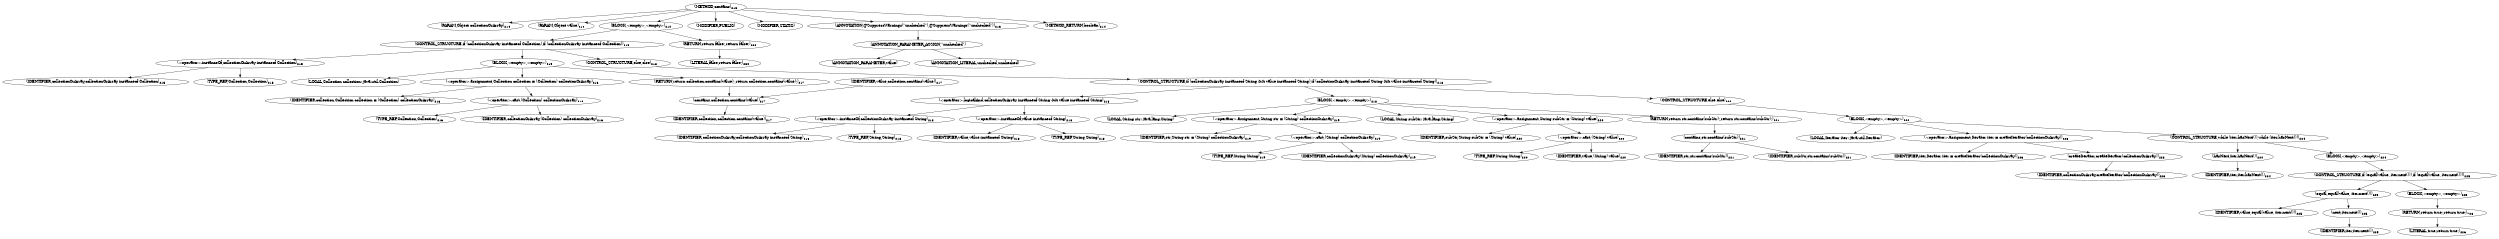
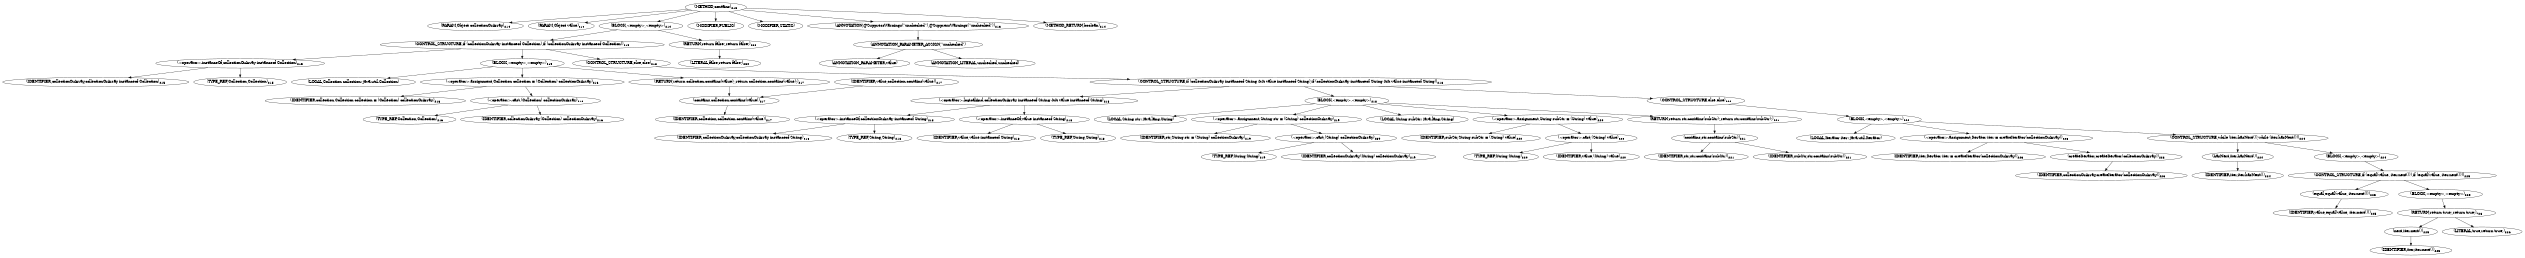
  digraph {
    n1 [label=<(METHOD,contains)<SUB>213</SUB>>]
    n2 [label=<(PARAM,Object collectionOrArray)<SUB>214</SUB>>]
    n3 [label=<(PARAM,Object value)<SUB>214</SUB>>]
    n4 [label=<(BLOCK,&lt;empty&gt;,&lt;empty&gt;)<SUB>214</SUB>>]
    n5 [label=<(MODIFIER,PUBLIC)>]
    n6 [label=<(MODIFIER,STATIC)>]
    n7 [label=<(ANNOTATION,@SuppressWarnings(&quot;unchecked&quot;),@SuppressWarnings(&quot;unchecked&quot;))<SUB>213</SUB>>]
    n8 [label=<(METHOD_RETURN,boolean)<SUB>214</SUB>>]
    n9 [label=<(CONTROL_STRUCTURE,if (collectionOrArray instanceof Collection),if (collectionOrArray instanceof Collection))<SUB>215</SUB>>]
    n10 [label=<(RETURN,return false;,return false;)<SUB>230</SUB>>]
    n11 [label=<(ANNOTATION_PARAMETER_ASSIGN,&quot;unchecked&quot;)>]
    n12 [label=<(&lt;operator&gt;.instanceOf,collectionOrArray instanceof Collection)<SUB>215</SUB>>]
    n13 [label=<(BLOCK,&lt;empty&gt;,&lt;empty&gt;)<SUB>215</SUB>>]
    n14 [label=<(CONTROL_STRUCTURE,else,else)<SUB>218</SUB>>]
    n15 [label=<(LITERAL,false,return false;)<SUB>230</SUB>>]
    n16 [label=<(IDENTIFIER,collectionOrArray,collectionOrArray instanceof Collection)<SUB>215</SUB>>]
    n17 [label=<(TYPE_REF,Collection,Collection)<SUB>215</SUB>>]
    n18 [label=<(LOCAL,Collection collection: java.util.Collection)>]
    n19 [label=<(&lt;operator&gt;.assignment,Collection collection = (Collection) collectionOrArray)<SUB>216</SUB>>]
    n20 [label=<(RETURN,return collection.contains(value);,return collection.contains(value);)<SUB>217</SUB>>]
    n21 [label=<(CONTROL_STRUCTURE,if (collectionOrArray instanceof String &amp;&amp; value instanceof String),if (collectionOrArray instanceof String &amp;&amp; value instanceof String))<SUB>218</SUB>>]
    n22 [label=<(IDENTIFIER,collection,Collection collection = (Collection) collectionOrArray)<SUB>216</SUB>>]
    n23 [label=<(&lt;operator&gt;.cast,(Collection) collectionOrArray)<SUB>216</SUB>>]
    n24 [label=<(contains,collection.contains(value))<SUB>217</SUB>>]
    n25 [label=<(TYPE_REF,Collection,Collection)<SUB>216</SUB>>]
    n26 [label=<(IDENTIFIER,collectionOrArray,(Collection) collectionOrArray)<SUB>216</SUB>>]
    n27 [label=<(IDENTIFIER,collection,collection.contains(value))<SUB>217</SUB>>]
    n28 [label=<(IDENTIFIER,value,collection.contains(value))<SUB>217</SUB>>]
    n29 [label=<(&lt;operator&gt;.logicalAnd,collectionOrArray instanceof String &amp;&amp; value instanceof String)<SUB>218</SUB>>]
    n30 [label=<(BLOCK,&lt;empty&gt;,&lt;empty&gt;)<SUB>218</SUB>>]
    n31 [label=<(CONTROL_STRUCTURE,else,else)<SUB>222</SUB>>]
    n32 [label=<(&lt;operator&gt;.instanceOf,collectionOrArray instanceof String)<SUB>218</SUB>>]
    n33 [label=<(&lt;operator&gt;.instanceOf,value instanceof String)<SUB>218</SUB>>]
    n34 [label=<(LOCAL,String str: java.lang.String)>]
    n35 [label=<(&lt;operator&gt;.assignment,String str = (String) collectionOrArray)<SUB>219</SUB>>]
    n36 [label=<(LOCAL,String subStr: java.lang.String)>]
    n37 [label=<(&lt;operator&gt;.assignment,String subStr = (String) value)<SUB>220</SUB>>]
    n38 [label=<(RETURN,return str.contains(subStr);,return str.contains(subStr);)<SUB>221</SUB>>]
    n39 [label=<(BLOCK,&lt;empty&gt;,&lt;empty&gt;)<SUB>222</SUB>>]
    n40 [label=<(IDENTIFIER,collectionOrArray,collectionOrArray instanceof String)<SUB>218</SUB>>]
    n41 [label=<(TYPE_REF,String,String)<SUB>218</SUB>>]
    n42 [label=<(IDENTIFIER,value,value instanceof String)<SUB>218</SUB>>]
    n43 [label=<(TYPE_REF,String,String)<SUB>218</SUB>>]
    n44 [label=<(IDENTIFIER,str,String str = (String) collectionOrArray)<SUB>219</SUB>>]
-   n45 [label=<(&lt;operator&gt;.cast,(String) collectionOrArray)<SUB>219</SUB>>]
+   n45 [label=<(&lt;operator&gt;.cast,(String) collectionOrArray)<SUB>239</SUB>>]
    n46 [label=<(IDENTIFIER,subStr,String subStr = (String) value)<SUB>220</SUB>>]
    n47 [label=<(&lt;operator&gt;.cast,(String) value)<SUB>220</SUB>>]
    n48 [label=<(contains,str.contains(subStr))<SUB>221</SUB>>]
    n49 [label=<(TYPE_REF,String,String)<SUB>219</SUB>>]
    n50 [label=<(IDENTIFIER,collectionOrArray,(String) collectionOrArray)<SUB>219</SUB>>]
    n51 [label=<(TYPE_REF,String,String)<SUB>220</SUB>>]
    n52 [label=<(IDENTIFIER,value,(String) value)<SUB>220</SUB>>]
    n53 [label=<(IDENTIFIER,str,str.contains(subStr))<SUB>221</SUB>>]
    n54 [label=<(IDENTIFIER,subStr,str.contains(subStr))<SUB>221</SUB>>]
    n55 [label=<(LOCAL,Iterator iter: java.util.Iterator)>]
    n56 [label=<(&lt;operator&gt;.assignment,Iterator iter = createIterator(collectionOrArray))<SUB>223</SUB>>]
    n57 [label=<(CONTROL_STRUCTURE,while (iter.hasNext()),while (iter.hasNext()))<SUB>224</SUB>>]
    n58 [label=<(IDENTIFIER,iter,Iterator iter = createIterator(collectionOrArray))<SUB>223</SUB>>]
    n59 [label=<(createIterator,createIterator(collectionOrArray))<SUB>223</SUB>>]
    n60 [label=<(hasNext,iter.hasNext())<SUB>224</SUB>>]
    n61 [label=<(BLOCK,&lt;empty&gt;,&lt;empty&gt;)<SUB>224</SUB>>]
    n62 [label=<(IDENTIFIER,collectionOrArray,createIterator(collectionOrArray))<SUB>223</SUB>>]
    n63 [label=<(IDENTIFIER,iter,iter.hasNext())<SUB>224</SUB>>]
    n64 [label=<(CONTROL_STRUCTURE,if (equal(value, iter.next())),if (equal(value, iter.next())))<SUB>225</SUB>>]
    n65 [label=<(equal,equal(value, iter.next()))<SUB>225</SUB>>]
    n66 [label=<(BLOCK,&lt;empty&gt;,&lt;empty&gt;)<SUB>225</SUB>>]
    n67 [label=<(IDENTIFIER,value,equal(value, iter.next()))<SUB>225</SUB>>]
    n68 [label=<(next,iter.next())<SUB>225</SUB>>]
    n69 [label=<(RETURN,return true;,return true;)<SUB>726</SUB>>]
    n70 [label=<(IDENTIFIER,iter,iter.next())<SUB>225</SUB>>]
    n71 [label=<(LITERAL,true,return true;)<SUB>226</SUB>>]
    n72 [label=<(ANNOTATION_PARAMETER,value)>]
    n73 [label=<(ANNOTATION_LITERAL,unchecked,unchecked)>]
    n1 -> n2
    n1 -> n3
    n1 -> n4
    n1 -> n5
    n1 -> n6
    n1 -> n7
    n1 -> n8
    n4 -> n9
    n4 -> n10
    n7 -> n11
    n9 -> n12
    n9 -> n13
    n9 -> n14
    n10 -> n15
    n11 -> n72
    n11 -> n73
    n12 -> n16
    n12 -> n17
    n13 -> n18
    n13 -> n19
    n13 -> n20
    n14 -> n21
    n19 -> n22
    n19 -> n23
    n20 -> n24
    n21 -> n29
    n21 -> n30
    n21 -> n31
    n23 -> n25
    n23 -> n26
    n24 -> n27
    n28 -> n24
    n29 -> n32
    n29 -> n33
    n30 -> n34
    n30 -> n35
    n30 -> n36
    n30 -> n37
    n30 -> n38
    n31 -> n39
    n32 -> n40
    n32 -> n41
    n33 -> n42
    n33 -> n43
    n35 -> n44
    n35 -> n45
    n37 -> n46
    n37 -> n47
    n38 -> n48
    n39 -> n55
    n39 -> n56
    n39 -> n57
    n45 -> n49
    n45 -> n50
    n47 -> n51
    n47 -> n52
    n48 -> n53
    n48 -> n54
    n56 -> n58
    n56 -> n59
    n57 -> n60
    n57 -> n61
    n59 -> n62
    n60 -> n63
    n61 -> n64
    n64 -> n65
    n64 -> n66
    n65 -> n67
-   n65 -> n68
+   n69 -> n68
    n66 -> n69
    n68 -> n70
    n69 -> n71
  }
